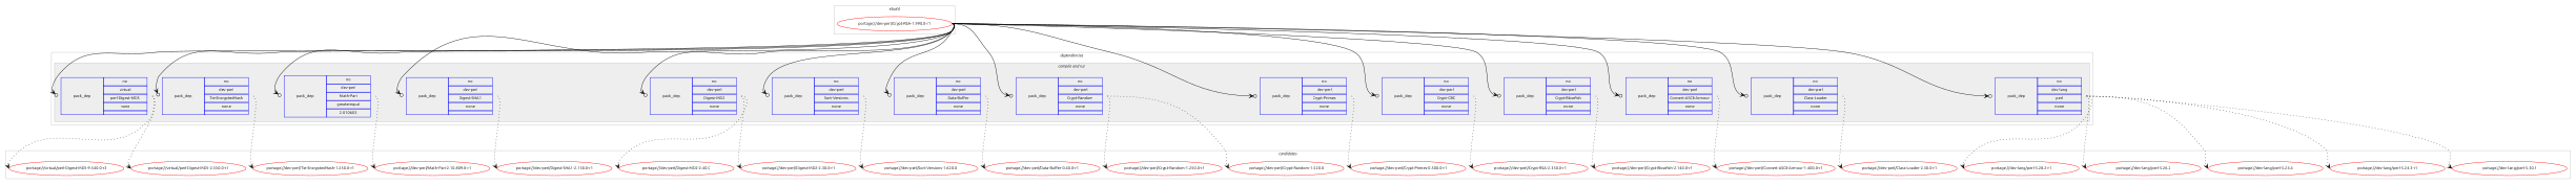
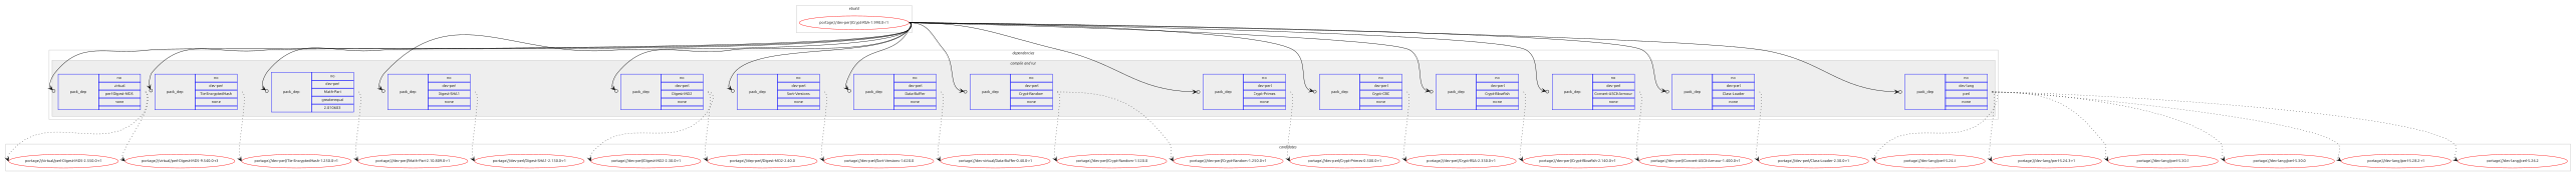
  digraph {
    compound=true
    concentrate=true
    fontname=Ubuntu
    fontsize=10
    newrank=true
    rankdir=TB
    ranksep=1.5
    node [color=red fontname=Ubuntu fontsize=10]
    edge [arrowhead=vee fontname=Ubuntu headport=w style=dotted tailport=e weight=100]
    n1 [label="portage://dev-perl/Crypt-RSA-1.990.0-r1" width=4]
    n2 [color=blue label=<<TABLE BORDER="0" CELLBORDER="1" CELLSPACING="0" CELLPADDING="4" WIDTH="220"><TR><TD ROWSPAN="6" CELLPADDING="30">pack_dep</TD></TR><TR><TD WIDTH="110">no</TD></TR><TR><TD>dev-lang</TD></TR><TR><TD>perl</TD></TR><TR><TD>none</TD></TR><TR><TD></TD></TR></TABLE>> shape=none]
    n3 [color=blue label=<<TABLE BORDER="0" CELLBORDER="1" CELLSPACING="0" CELLPADDING="4" WIDTH="220"><TR><TD ROWSPAN="6" CELLPADDING="30">pack_dep</TD></TR><TR><TD WIDTH="110">no</TD></TR><TR><TD>dev-perl</TD></TR><TR><TD>Class-Loader</TD></TR><TR><TD>none</TD></TR><TR><TD></TD></TR></TABLE>> shape=none]
    n4 [color=blue label=<<TABLE BORDER="0" CELLBORDER="1" CELLSPACING="0" CELLPADDING="4" WIDTH="220"><TR><TD ROWSPAN="6" CELLPADDING="30">pack_dep</TD></TR><TR><TD WIDTH="110">no</TD></TR><TR><TD>dev-perl</TD></TR><TR><TD>Convert-ASCII-Armour</TD></TR><TR><TD>none</TD></TR><TR><TD></TD></TR></TABLE>> shape=none]
    n5 [color=blue label=<<TABLE BORDER="0" CELLBORDER="1" CELLSPACING="0" CELLPADDING="4" WIDTH="220"><TR><TD ROWSPAN="6" CELLPADDING="30">pack_dep</TD></TR><TR><TD WIDTH="110">no</TD></TR><TR><TD>dev-perl</TD></TR><TR><TD>Crypt-Blowfish</TD></TR><TR><TD>none</TD></TR><TR><TD></TD></TR></TABLE>> shape=none]
    n6 [color=blue label=<<TABLE BORDER="0" CELLBORDER="1" CELLSPACING="0" CELLPADDING="4" WIDTH="220"><TR><TD ROWSPAN="6" CELLPADDING="30">pack_dep</TD></TR><TR><TD WIDTH="110">no</TD></TR><TR><TD>dev-perl</TD></TR><TR><TD>Crypt-CBC</TD></TR><TR><TD>none</TD></TR><TR><TD></TD></TR></TABLE>> shape=none]
    n7 [color=blue label=<<TABLE BORDER="0" CELLBORDER="1" CELLSPACING="0" CELLPADDING="4" WIDTH="220"><TR><TD ROWSPAN="6" CELLPADDING="30">pack_dep</TD></TR><TR><TD WIDTH="110">no</TD></TR><TR><TD>dev-perl</TD></TR><TR><TD>Crypt-Primes</TD></TR><TR><TD>none</TD></TR><TR><TD></TD></TR></TABLE>> shape=none]
    n8 [color=blue label=<<TABLE BORDER="0" CELLBORDER="1" CELLSPACING="0" CELLPADDING="4" WIDTH="220"><TR><TD ROWSPAN="6" CELLPADDING="30">pack_dep</TD></TR><TR><TD WIDTH="110">no</TD></TR><TR><TD>dev-perl</TD></TR><TR><TD>Crypt-Random</TD></TR><TR><TD>none</TD></TR><TR><TD></TD></TR></TABLE>> shape=none]
    n9 [color=blue label=<<TABLE BORDER="0" CELLBORDER="1" CELLSPACING="0" CELLPADDING="4" WIDTH="220"><TR><TD ROWSPAN="6" CELLPADDING="30">pack_dep</TD></TR><TR><TD WIDTH="110">no</TD></TR><TR><TD>dev-perl</TD></TR><TR><TD>Data-Buffer</TD></TR><TR><TD>none</TD></TR><TR><TD></TD></TR></TABLE>> shape=none]
    n10 [color=blue label=<<TABLE BORDER="0" CELLBORDER="1" CELLSPACING="0" CELLPADDING="4" WIDTH="220"><TR><TD ROWSPAN="6" CELLPADDING="30">pack_dep</TD></TR><TR><TD WIDTH="110">no</TD></TR><TR><TD>dev-perl</TD></TR><TR><TD>Sort-Versions</TD></TR><TR><TD>none</TD></TR><TR><TD></TD></TR></TABLE>> shape=none]
    n11 [color=blue label=<<TABLE BORDER="0" CELLBORDER="1" CELLSPACING="0" CELLPADDING="4" WIDTH="220"><TR><TD ROWSPAN="6" CELLPADDING="30">pack_dep</TD></TR><TR><TD WIDTH="110">no</TD></TR><TR><TD>dev-perl</TD></TR><TR><TD>Digest-MD2</TD></TR><TR><TD>none</TD></TR><TR><TD></TD></TR></TABLE>> shape=none]
    n12 [color=blue label=<<TABLE BORDER="0" CELLBORDER="1" CELLSPACING="0" CELLPADDING="4" WIDTH="220"><TR><TD ROWSPAN="6" CELLPADDING="30">pack_dep</TD></TR><TR><TD WIDTH="110">no</TD></TR><TR><TD>dev-perl</TD></TR><TR><TD>Digest-SHA1</TD></TR><TR><TD>none</TD></TR><TR><TD></TD></TR></TABLE>> shape=none]
    n13 [color=blue label=<<TABLE BORDER="0" CELLBORDER="1" CELLSPACING="0" CELLPADDING="4" WIDTH="220"><TR><TD ROWSPAN="6" CELLPADDING="30">pack_dep</TD></TR><TR><TD WIDTH="110">no</TD></TR><TR><TD>dev-perl</TD></TR><TR><TD>Math-Pari</TD></TR><TR><TD>greaterequal</TD></TR><TR><TD>2.010603</TD></TR></TABLE>> shape=none]
    n14 [color=blue label=<<TABLE BORDER="0" CELLBORDER="1" CELLSPACING="0" CELLPADDING="4" WIDTH="220"><TR><TD ROWSPAN="6" CELLPADDING="30">pack_dep</TD></TR><TR><TD WIDTH="110">no</TD></TR><TR><TD>dev-perl</TD></TR><TR><TD>Tie-EncryptedHash</TD></TR><TR><TD>none</TD></TR><TR><TD></TD></TR></TABLE>> shape=none]
    n15 [color=blue label=<<TABLE BORDER="0" CELLBORDER="1" CELLSPACING="0" CELLPADDING="4" WIDTH="220"><TR><TD ROWSPAN="6" CELLPADDING="30">pack_dep</TD></TR><TR><TD WIDTH="110">no</TD></TR><TR><TD>virtual</TD></TR><TR><TD>perl-Digest-MD5</TD></TR><TR><TD>none</TD></TR><TR><TD></TD></TR></TABLE>> shape=none]
    n16 [label="portage://dev-lang/perl-5.24.3-r1" width=4]
    n17 [label="portage://dev-lang/perl-5.24.4" width=4]
    n18 [label="portage://dev-lang/perl-5.26.2" width=4]
    n19 [label="portage://dev-lang/perl-5.28.2-r1" width=4]
+   n20 [label="portage://dev-lang/perl-5.30.0" width=4]
    n21 [label="portage://dev-lang/perl-5.30.1" width=4]
    n22 [label="portage://dev-perl/Class-Loader-2.30.0-r1" width=4]
    n23 [label="portage://dev-perl/Convert-ASCII-Armour-1.400.0-r1" width=4]
    n24 [label="portage://dev-perl/Crypt-Blowfish-2.140.0-r1" width=4]
    n25 [label="portage://dev-perl/Crypt-RSA-2.330.0-r1" width=4]
    n26 [label="portage://dev-perl/Crypt-Primes-0.500.0-r1" width=4]
    n27 [label="portage://dev-perl/Crypt-Random-1.250.0-r1" width=4]
    n28 [label="portage://dev-perl/Crypt-Random-1.520.0" width=4]
-   n29 [label="portage://dev-perl/Data-Buffer-0.40.0-r1" width=4]
+   n29 [label="portage://dev-virtual/Data-Buffer-0.40.0-r1" width=4]
    n30 [label="portage://dev-perl/Digest-MD2-2.30.0-r1" width=4]
-   n31 [label="portage://dev-perl/Digest-MD2-2.40.0" width=4]
+   n31 [label="portage://dep-perl/Digest-MD2-2.40.0" width=4]
    n32 [label="portage://dev-perl/Digest-SHA1-2.130.0-r1" width=4]
    n33 [label="portage://dev-perl/Math-Pari-2.10.809.0-r1" width=4]
    n34 [label="portage://dev-perl/Sort-Versions-1.620.0" width=4]
    n35 [label="portage://dev-perl/Tie-EncryptedHash-1.250.0-r1" width=4]
    n36 [label="portage://virtual/perl-Digest-MD5-9.540.0-r3" width=4]
    n37 [label="portage://virtual/perl-Digest-MD5-2.550.0-r1" width=4]
    subgraph cluster_1 {
      color=gray
      label=<<i>ebuild</i>>
      rank=same
      n1
    }
    subgraph cluster_2 {
      color=gray
      label=<<i>dependencies</i>>
      subgraph cluster_3 {
        color=gray
        fillcolor="#eeeeee"
        label=<<i>compile</i>>
        style=filled
      }
      subgraph cluster_4 {
        color=gray
        fillcolor="#eeeeee"
        label=<<i>compile and run</i>>
        style=filled
        subgraph sub_5 {
          color=gray
          fillcolor="#eeeeee"
          label=<<i>compile and run</i>>
          style=filled
          n2
        }
        subgraph sub_6 {
          color=gray
          fillcolor="#eeeeee"
          label=<<i>compile and run</i>>
          style=filled
          n3
        }
        subgraph sub_7 {
          color=gray
          fillcolor="#eeeeee"
          label=<<i>compile and run</i>>
          style=filled
          n4
        }
        subgraph sub_8 {
          color=gray
          fillcolor="#eeeeee"
          label=<<i>compile and run</i>>
          style=filled
          n5
        }
        subgraph sub_9 {
          color=gray
          fillcolor="#eeeeee"
          label=<<i>compile and run</i>>
          style=filled
          n6
        }
        subgraph sub_10 {
          color=gray
          fillcolor="#eeeeee"
          label=<<i>compile and run</i>>
          style=filled
          n7
        }
        subgraph sub_11 {
          color=gray
          fillcolor="#eeeeee"
          label=<<i>compile and run</i>>
          style=filled
          n8
        }
        subgraph sub_12 {
          color=gray
          fillcolor="#eeeeee"
          label=<<i>compile and run</i>>
          style=filled
          n9
        }
        subgraph sub_13 {
          color=gray
          fillcolor="#eeeeee"
          label=<<i>compile and run</i>>
          style=filled
          n10
        }
        subgraph sub_14 {
          color=gray
          fillcolor="#eeeeee"
          label=<<i>compile and run</i>>
          style=filled
          n11
        }
        subgraph sub_15 {
          color=gray
          fillcolor="#eeeeee"
          label=<<i>compile and run</i>>
          style=filled
          n12
        }
        subgraph sub_16 {
          color=gray
          fillcolor="#eeeeee"
          label=<<i>compile and run</i>>
          style=filled
          n13
        }
        subgraph sub_17 {
          color=gray
          fillcolor="#eeeeee"
          label=<<i>compile and run</i>>
          style=filled
          n14
        }
        subgraph sub_18 {
          color=gray
          fillcolor="#eeeeee"
          label=<<i>compile and run</i>>
          style=filled
          n15
        }
      }
      subgraph cluster_19 {
        color=gray
        fillcolor="#eeeeee"
        label=<<i>run</i>>
        style=filled
      }
    }
    subgraph cluster_20 {
      color=gray
      label=<<i>candidates</i>>
      rank=same
      subgraph sub_21 {
        color=black
        label=<<i>candidates</i>>
        nodesep=1
        rank=same
        n16
        n17
        n18
        n19
+       n20
        n21
      }
      subgraph sub_22 {
        color=black
        label=<<i>candidates</i>>
        nodesep=1
        rank=same
        n22
      }
      subgraph sub_23 {
        color=black
        label=<<i>candidates</i>>
        nodesep=1
        rank=same
        n23
      }
      subgraph sub_24 {
        color=black
        label=<<i>candidates</i>>
        nodesep=1
        rank=same
        n24
      }
      subgraph sub_25 {
        color=black
        label=<<i>candidates</i>>
        nodesep=1
        rank=same
        n25
      }
      subgraph sub_26 {
        color=black
        label=<<i>candidates</i>>
        nodesep=1
        rank=same
        n26
      }
      subgraph sub_27 {
        color=black
        label=<<i>candidates</i>>
        nodesep=1
        rank=same
        n27
        n28
      }
      subgraph sub_28 {
        color=black
        label=<<i>candidates</i>>
        nodesep=1
        rank=same
        n29
      }
      subgraph sub_29 {
        color=black
        label=<<i>candidates</i>>
        nodesep=1
        rank=same
        n30
        n31
      }
      subgraph sub_30 {
        color=black
        label=<<i>candidates</i>>
        nodesep=1
        rank=same
        n32
      }
      subgraph sub_31 {
        color=black
        label=<<i>candidates</i>>
        nodesep=1
        rank=same
        n33
      }
      subgraph sub_32 {
        color=black
        label=<<i>candidates</i>>
        nodesep=1
        rank=same
        n34
      }
      subgraph sub_33 {
        color=black
        label=<<i>candidates</i>>
        nodesep=1
        rank=same
        n35
      }
      subgraph sub_34 {
        color=black
        label=<<i>candidates</i>>
        nodesep=1
        rank=same
        n36
        n37
      }
    }
    n1 -> n2 [arrowhead=odotvee style=solid weight=20]
    n1 -> n3 [arrowhead=odotvee style=solid weight=20]
    n1 -> n4 [arrowhead=odotvee style=solid weight=20]
    n1 -> n5 [arrowhead=odotvee style=solid weight=20]
    n1 -> n6 [arrowhead=odotvee style=solid weight=20]
    n1 -> n7 [arrowhead=odotvee style=solid weight=20]
    n1 -> n8 [arrowhead=odotvee style=solid weight=20]
    n1 -> n9 [arrowhead=odotvee style=solid weight=20]
    n1 -> n10 [arrowhead=odotvee style=solid weight=20]
    n1 -> n11 [arrowhead=odotvee style=solid weight=20]
    n1 -> n12 [arrowhead=odotvee style=solid weight=20]
    n1 -> n13 [arrowhead=odotvee style=solid weight=20]
    n1 -> n14 [arrowhead=odotvee style=solid weight=20]
    n1 -> n15 [arrowhead=odotvee style=solid weight=20]
    n2 -> n16
    n2 -> n17
    n2 -> n18
    n2 -> n19
+   n2 -> n20
    n2 -> n21
    n3 -> n22
    n4 -> n23
    n5 -> n24
    n6 -> n25
    n7 -> n26
    n8 -> n27
    n8 -> n28
    n9 -> n29
    n10 -> n34
    n11 -> n30
    n11 -> n31
    n12 -> n32
    n13 -> n33
    n14 -> n35
    n15 -> n36
    n15 -> n37
  }
